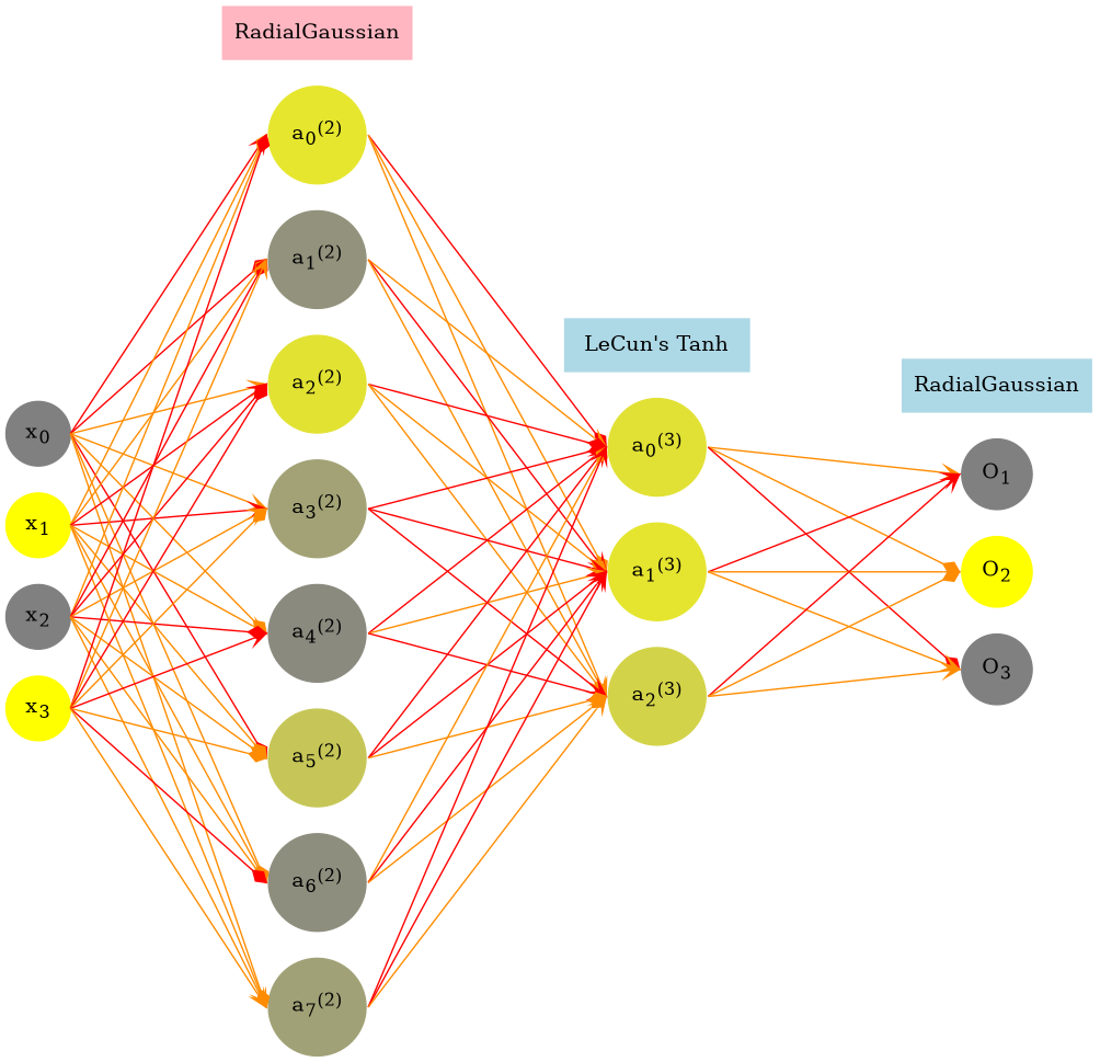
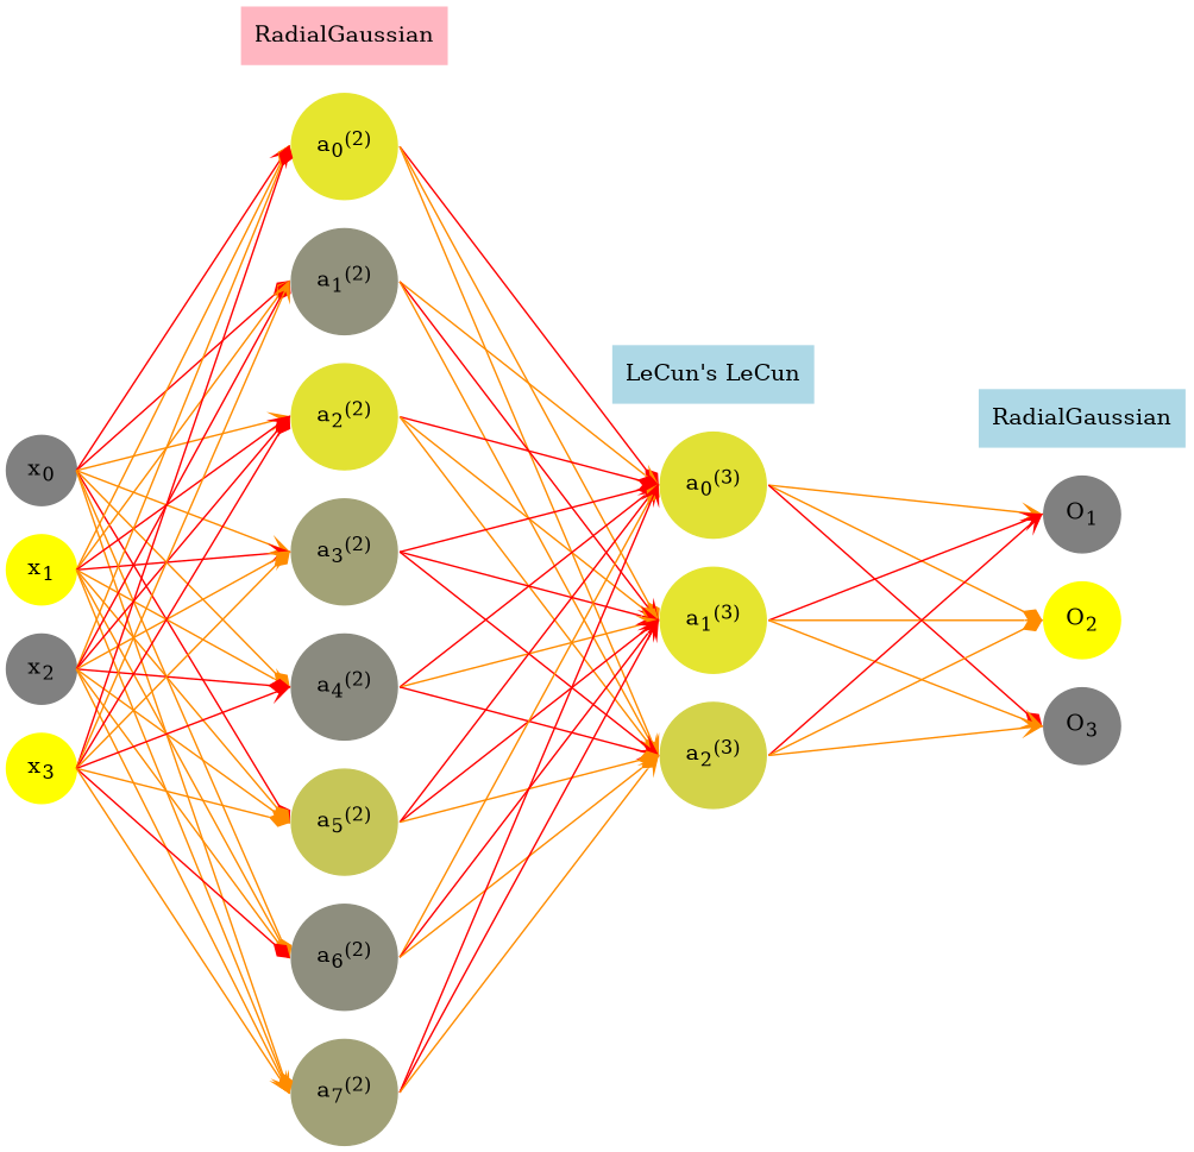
  digraph {
    rankdir=LR
    ranksep=1.4
    splines=false
    node [color="0.1667, 0.0, 0.5" fillcolor="0.1667, 0.0, 0.5" shape=circle style=filled]
    edge [headport=w style=solid tailport=e color=darkorange arrowhead=diamond]
    n1 [label=<x<sub>0</sub>>]
    n2 [color="0.1667, 1.0, 1.0" fillcolor="0.1667, 1.0, 1.0" label=<x<sub>1</sub>>]
    n3 [label=<x<sub>2</sub>>]
    n4 [color="0.1667, 1.0, 1.0" fillcolor="0.1667, 1.0, 1.0" label=<x<sub>3</sub>>]
    n5 [color="0.1667, 0.798283, 0.899141" fillcolor="0.1667, 0.798283, 0.899141" label=<a<sub>0</sub><sup>(2)</sup>>]
    n6 [color="0.1667, 0.146152, 0.573076" fillcolor="0.1667, 0.146152, 0.573076" label=<a<sub>1</sub><sup>(2)</sup>>]
    n7 [color="0.1667, 0.773320, 0.886660" fillcolor="0.1667, 0.773320, 0.886660" label=<a<sub>2</sub><sup>(2)</sup>>]
    n8 [color="0.1667, 0.271179, 0.635589" fillcolor="0.1667, 0.271179, 0.635589" label=<a<sub>3</sub><sup>(2)</sup>>]
    n9 [color="0.1667, 0.085378, 0.542689" fillcolor="0.1667, 0.085378, 0.542689" label=<a<sub>4</sub><sup>(2)</sup>>]
    n10 [color="0.1667, 0.554248, 0.777124" fillcolor="0.1667, 0.554248, 0.777124" label=<a<sub>5</sub><sup>(2)</sup>>]
    n11 [color="0.1667, 0.112556, 0.556278" fillcolor="0.1667, 0.112556, 0.556278" label=<a<sub>6</sub><sup>(2)</sup>>]
    n12 [color="0.1667, 0.263509, 0.631754" fillcolor="0.1667, 0.263509, 0.631754" label=<a<sub>7</sub><sup>(2)</sup>>]
    n13 [color="0.1667, 0.763904, 0.881952" fillcolor="0.1667, 0.763904, 0.881952" label=<a<sub>0</sub><sup>(3)</sup>>]
    n14 [color="0.1667, 0.790094, 0.895047" fillcolor="0.1667, 0.790094, 0.895047" label=<a<sub>1</sub><sup>(3)</sup>>]
    n15 [color="0.1667, 0.654630, 0.827315" fillcolor="0.1667, 0.654630, 0.827315" label=<a<sub>2</sub><sup>(3)</sup>>]
    n16 [label=<O<sub>1</sub>>]
    n17 [color="0.1667, 1.0, 1.0" fillcolor="0.1667, 1.0, 1.0" label=<O<sub>2</sub>>]
    n18 [label=<O<sub>3</sub>>]
    n19 [label=RadialGaussian shape=plaintext fillcolor=lightpink color=darkgreen]
-   n20 [label="LeCun's Tanh" shape=plaintext fillcolor=lightblue color=darkgreen]
+   n20 [label="LeCun's LeCun" shape=plaintext fillcolor=lightblue color=darkgreen]
    n21 [label=RadialGaussian shape=plaintext fillcolor=lightblue color=black]
    subgraph sub_1 {
      n1
    }
    subgraph sub_2 {
      n2
    }
    subgraph sub_3 {
      n3
    }
    subgraph sub_4 {
      n4
    }
    subgraph sub_5 {
      n5
    }
    subgraph sub_6 {
      n6
    }
    subgraph sub_7 {
      n7
    }
    subgraph sub_8 {
      n8
    }
    subgraph sub_9 {
      n9
    }
    subgraph sub_10 {
      n10
    }
    subgraph sub_11 {
      n11
    }
    subgraph sub_12 {
      n12
    }
    subgraph sub_13 {
      n13
    }
    subgraph sub_14 {
      n14
    }
    subgraph sub_15 {
      n15
    }
    subgraph sub_16 {
      n16
    }
    subgraph sub_17 {
      n17
    }
    subgraph sub_18 {
      n18
    }
    subgraph sub_19 {
      rank=same
      n1
      n2
      n3
      n4
    }
    subgraph sub_20 {
      rank=same
      n5
      n6
      n7
      n8
      n9
      n10
      n11
      n12
    }
    subgraph sub_21 {
      rank=same
      n13
      n14
      n15
    }
    subgraph sub_22 {
      rank=same
      n16
      n17
      n18
    }
    subgraph sub_23 {
      rank=same
      n5
      n19
    }
    subgraph sub_24 {
      rank=same
      n13
      n20
    }
    subgraph sub_25 {
      rank=same
      n16
      n21
    }
    n1 -> n2 [style=invis color="" arrowhead=""]
    n1 -> n5 [color=red arrowhead=vee]
    n1 -> n6 [color=red]
    n1 -> n7 [arrowhead=vee]
    n1 -> n8 [arrowhead=vee]
    n1 -> n9
    n1 -> n10 [color=red]
    n1 -> n11
    n1 -> n12
    n2 -> n3 [style=invis color="" arrowhead=""]
    n2 -> n5
    n2 -> n6
    n2 -> n7 [color=red arrowhead=vee]
    n2 -> n8 [color=red arrowhead=vee]
    n2 -> n9 [arrowhead=vee]
    n2 -> n10
    n2 -> n11
    n2 -> n12
    n3 -> n4 [style=invis color="" arrowhead=""]
    n3 -> n5
    n3 -> n6 [color=red]
    n3 -> n7 [color=red]
    n3 -> n8 [arrowhead=vee]
    n3 -> n9 [color=red]
    n3 -> n10
    n3 -> n11
    n3 -> n12 [arrowhead=vee]
    n4 -> n5 [color=red]
    n4 -> n6 [arrowhead=vee]
    n4 -> n7 [color=red]
    n4 -> n8
    n4 -> n9 [color=red arrowhead=vee]
    n4 -> n10
    n4 -> n11 [color=red]
    n4 -> n12 [arrowhead=vee]
    n5 -> n6 [style=invis color="" arrowhead=""]
    n5 -> n13 [color=red]
    n5 -> n14
    n5 -> n15 [arrowhead=vee]
    n6 -> n7 [style=invis color="" arrowhead=""]
    n6 -> n13 [arrowhead=vee]
    n6 -> n14 [color=red arrowhead=vee]
    n6 -> n15 [arrowhead=vee]
    n7 -> n8 [style=invis color="" arrowhead=""]
    n7 -> n13 [color=red]
    n7 -> n14
    n7 -> n15
    n8 -> n9 [style=invis color="" arrowhead=""]
    n8 -> n13 [color=red]
    n8 -> n14 [color=red arrowhead=vee]
    n8 -> n15 [color=red arrowhead=vee]
    n9 -> n10 [style=invis color="" arrowhead=""]
    n9 -> n13 [color=red arrowhead=vee]
    n9 -> n14 [arrowhead=vee]
    n9 -> n15 [color=red arrowhead=vee]
    n10 -> n11 [style=invis color="" arrowhead=""]
    n10 -> n13 [color=red arrowhead=vee]
    n10 -> n14 [color=red arrowhead=vee]
    n10 -> n15
    n11 -> n12 [style=invis color="" arrowhead=""]
    n11 -> n13
    n11 -> n14 [color=red arrowhead=vee]
    n11 -> n15
    n12 -> n13 [color=red arrowhead=vee]
    n12 -> n14 [color=red arrowhead=vee]
    n12 -> n15 [arrowhead=vee]
    n13 -> n14 [style=invis color="" arrowhead=""]
    n13 -> n16 [arrowhead=vee]
    n13 -> n17
    n13 -> n18 [color=red]
    n14 -> n15 [style=invis color="" arrowhead=""]
    n14 -> n16 [color=red arrowhead=vee]
    n14 -> n17 [arrowhead=vee]
    n14 -> n18 [arrowhead=vee]
    n15 -> n16 [color=red arrowhead=vee]
    n15 -> n17
    n15 -> n18 [arrowhead=vee]
    n16 -> n17 [style=invis color="" arrowhead=""]
    n17 -> n18 [style=invis color="" arrowhead=""]
    n19 -> n5 [style=invis color="" arrowhead=""]
    n20 -> n13 [style=invis color="" arrowhead=""]
    n21 -> n16 [style=invis color="" arrowhead=""]
  }
